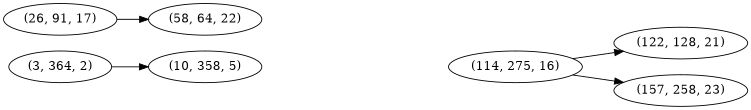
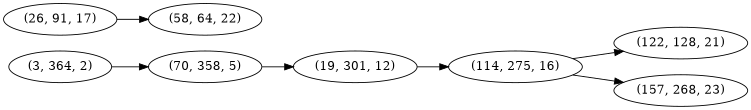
  digraph {
    rankdir=LR
    "(3, 364, 2)"
-   "(10, 358, 5)"
+   "(10, 358, 5)" [label="(70, 358, 5)"]
+   "(19, 301, 12)"
    "(114, 275, 16)"
    n5 [label="(58, 64, 22)"]
    "(26, 91, 17)"
    "(122, 128, 21)"
-   "(157, 268, 23)" [label="(157, 258, 23)"]
+   "(157, 268, 23)"
    "(3, 364, 2)" -> "(10, 358, 5)"
+   "(10, 358, 5)" -> "(19, 301, 12)"
+   "(19, 301, 12)" -> "(114, 275, 16)"
    "(114, 275, 16)" -> "(122, 128, 21)"
    "(114, 275, 16)" -> "(157, 268, 23)"
    "(26, 91, 17)" -> n5
  }
